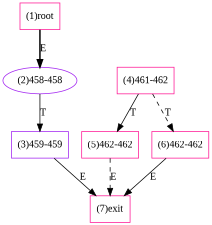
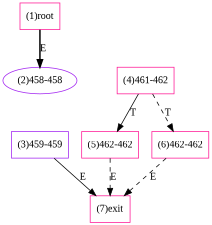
  digraph {
    fontname="Liberation Serif"
    node [color=deeppink fontname="Liberation Serif" shape=box]
    edge [fontname="Liberation Serif" style=solid]
    n1 [label="(1)root"]
    n2 [color=purple label="(2)458-458" shape=ellipse]
    n3 [color=purple label="(3)459-459"]
    n4 [label="(7)exit"]
    n5 [label="(4)461-462"]
    n6 [label="(5)462-462"]
    n7 [label="(6)462-462"]
    n1 -> n2 [label=E style=bold]
-   n2 -> n3 [label=T]
    n3 -> n4 [label=E]
    n5 -> n6 [label=T]
    n5 -> n7 [label=T style=dashed]
    n6 -> n4 [label=E style=dashed]
-   n7 -> n4 [label=E]
+   n7 -> n4 [label=E style=dashed]
  }
